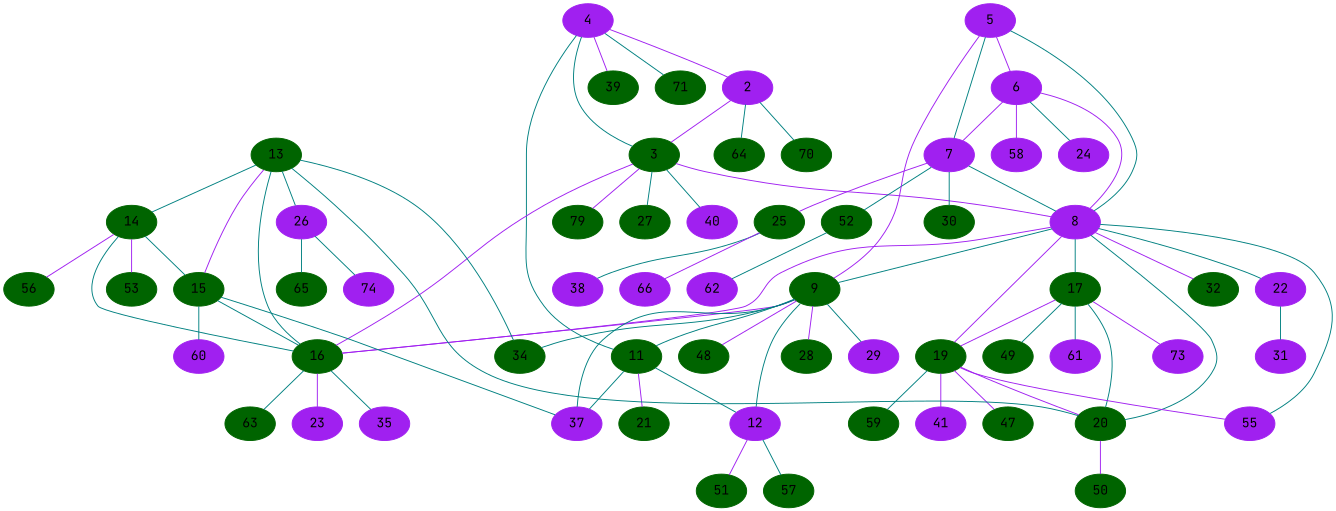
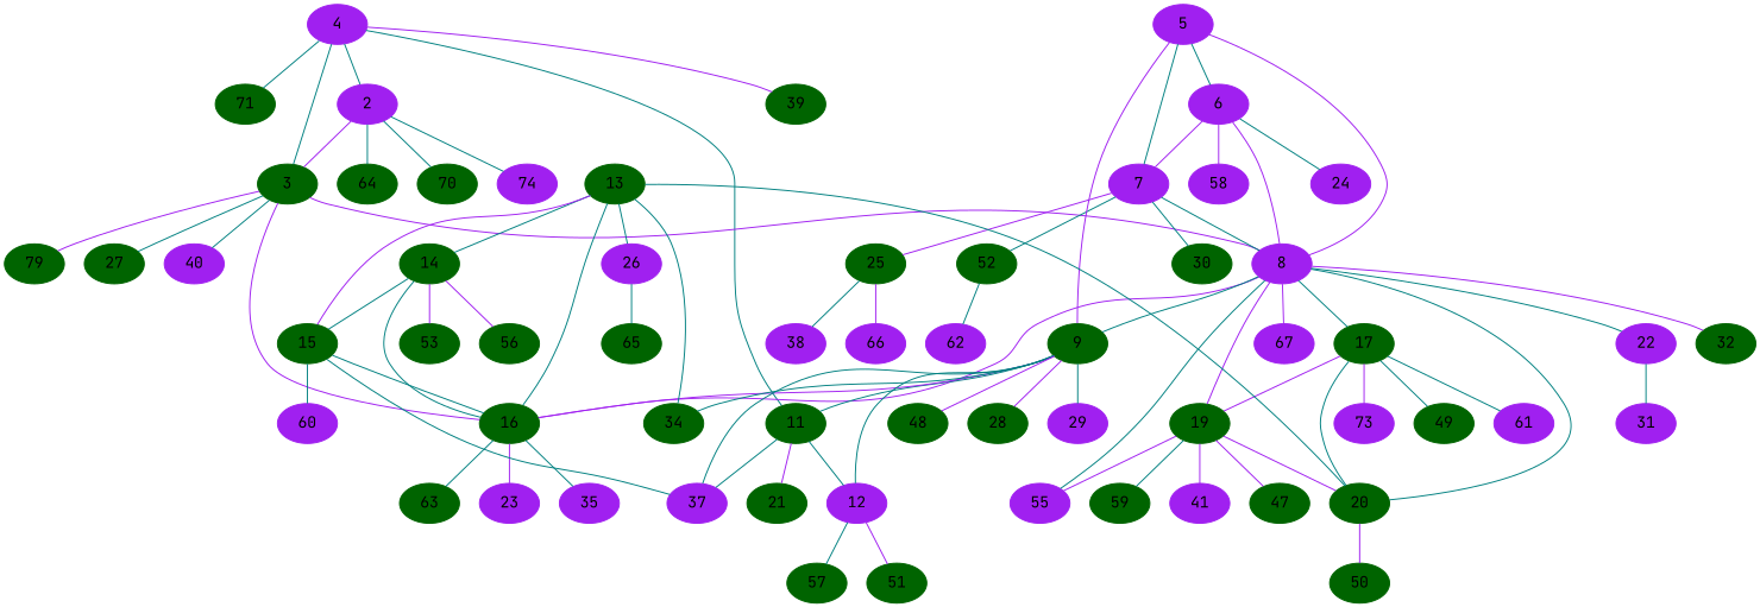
  graph {
    fontname="JetBrains Mono"
    node [color=darkgreen fontname="JetBrains Mono" style=filled]
    edge [color=teal fontname="JetBrains Mono"]
    n1 [color=purple label=4 super="+44"]
    2 [color=purple super="+80"]
    3 [super="+4"]
    11 [super="+76"]
    39
    71
    64
    70
    74 [color=purple]
    8 [color=purple super="+18"]
    16
    27
    40 [color=purple]
    79
    12 [color=purple super="+68"]
    37 [color=purple super="+43"]
    21
    9 [super="+10"]
    17 [super="+36"]
    19 [super="+75"]
    20
    22 [color=purple]
    32
+   67 [color=purple]
    55 [color=purple]
    23 [color=purple super="+33"]
    35 [color=purple]
    63
    6 [color=purple super="+72"]
    7 [color=purple super="+69"]
    24 [color=purple]
    58 [color=purple]
    5 [color=purple]
    25 [super="+42"]
    30
    52
    28 [super="+78"]
    29 [color=purple]
    34
    48
    38 [color=purple]
    66 [color=purple]
    62 [color=purple]
    49
    61 [color=purple]
    73 [color=purple]
    41 [color=purple]
    47 [super="+81"]
    59
    50
    31 [color=purple]
    51
    57
    13 [super="+45"]
    14 [super="+46"]
    15 [super="+77"]
    26 [color=purple super="+54"]
    53
    56
    60 [color=purple]
    65
-   n1 -- 2 [color=purple]
+   n1 -- 2
    n1 -- 3 [weight=2]
    n1 -- 11
    n1 -- 39 [color=purple]
    n1 -- 71
    2 -- 3 [color=purple weight=2]
    2 -- 64
    2 -- 70
-   26 -- 74
+   2 -- 74
    3 -- 8 [color=purple weight=2]
    3 -- 16 [color=purple]
    3 -- 27
    3 -- 40
    3 -- 79 [color=purple]
    11 -- 12
    11 -- 37
    11 -- 21 [color=purple]
    8 -- 16 [color=purple]
    8 -- 9
    8 -- 17
    8 -- 19 [color=purple]
    8 -- 20
    8 -- 22
    8 -- 32 [color=purple]
+   8 -- 67 [color=purple]
    8 -- 55
    16 -- 23 [color=purple]
    16 -- 35
    16 -- 63
    12 -- 51 [color=purple]
    12 -- 57
    9 -- 11 [weight=2]
    9 -- 16 [color=purple]
    9 -- 12 [weight=2]
    9 -- 37
    9 -- 28 [color=purple]
    9 -- 29
    9 -- 34
    9 -- 48 [color=purple]
    17 -- 19 [color=purple]
    17 -- 20
    17 -- 49
    17 -- 61
    17 -- 73 [color=purple]
    19 -- 20 [color=purple]
    19 -- 55 [color=purple]
    19 -- 41 [color=purple]
    19 -- 47 [color=purple]
    19 -- 59
    20 -- 50 [color=purple]
    22 -- 31
    6 -- 8 [color=purple]
    6 -- 7 [color=purple]
    6 -- 24
    6 -- 58 [color=purple]
    7 -- 8
    7 -- 25 [color=purple]
    7 -- 30
    7 -- 52
-   5 -- 8
+   5 -- 8 [color=purple]
    5 -- 9 [color=purple]
-   5 -- 6 [color=purple]
+   5 -- 6
    5 -- 7
    25 -- 38
    25 -- 66 [color=purple]
    52 -- 62
    13 -- 16
    13 -- 20
    13 -- 34
    13 -- 14
    13 -- 15 [color=purple]
    13 -- 26
    14 -- 16
    14 -- 15
    14 -- 53 [color=purple]
    14 -- 56 [color=purple]
    15 -- 16
    15 -- 37
    15 -- 60
    26 -- 65
  }
